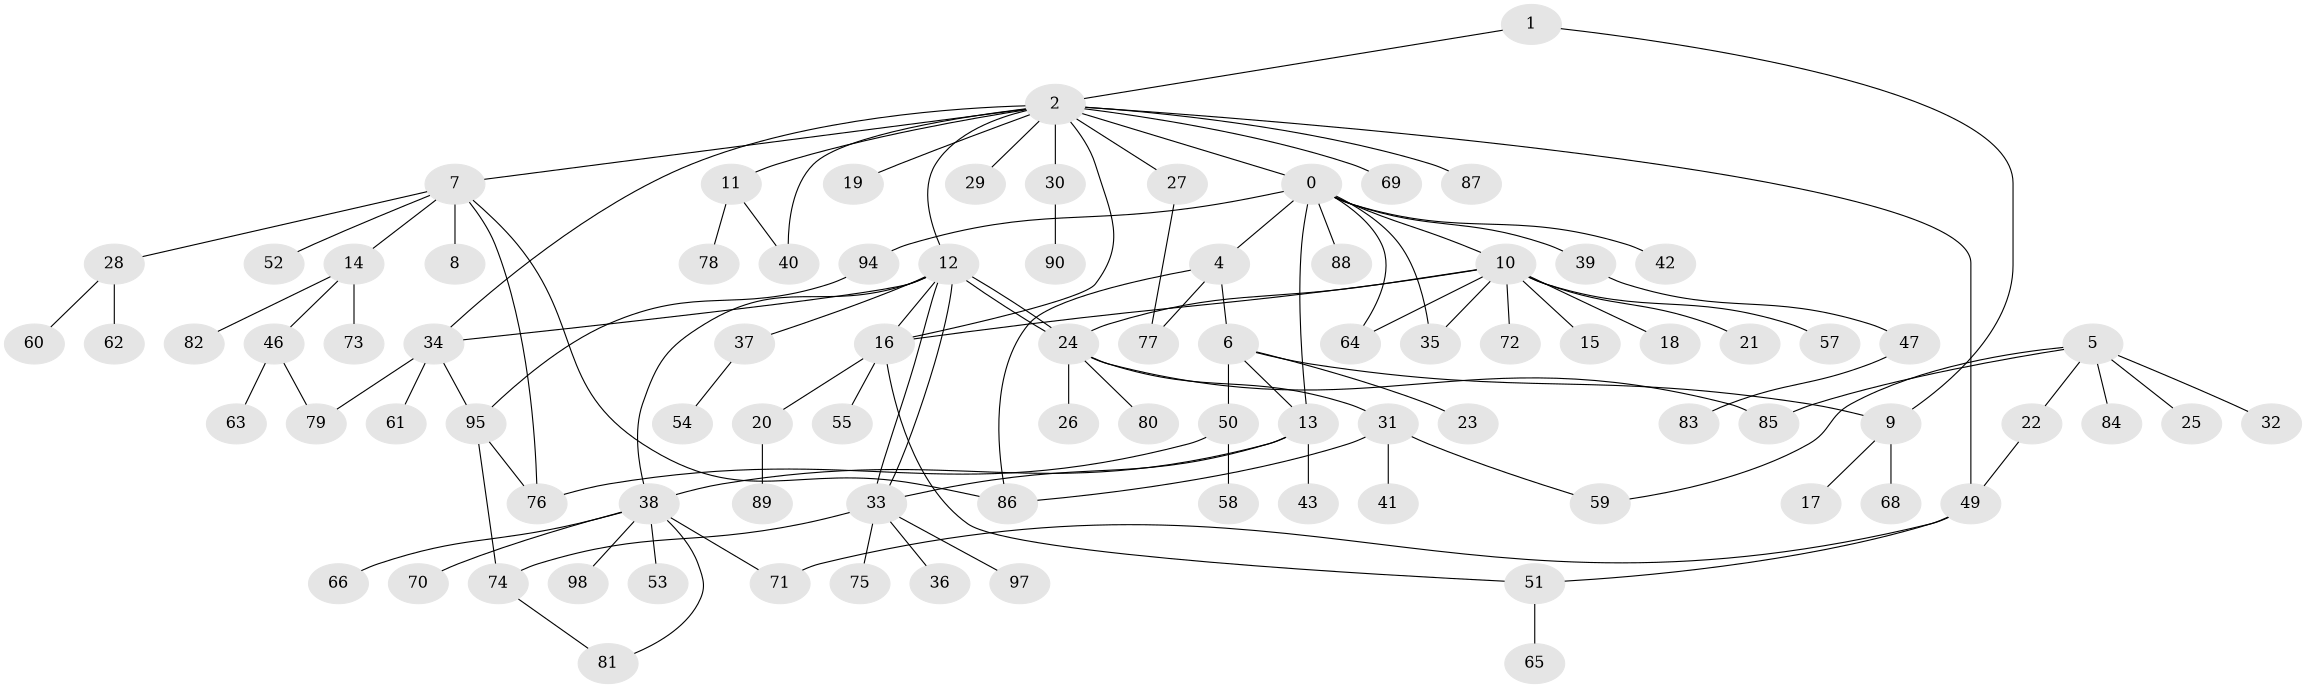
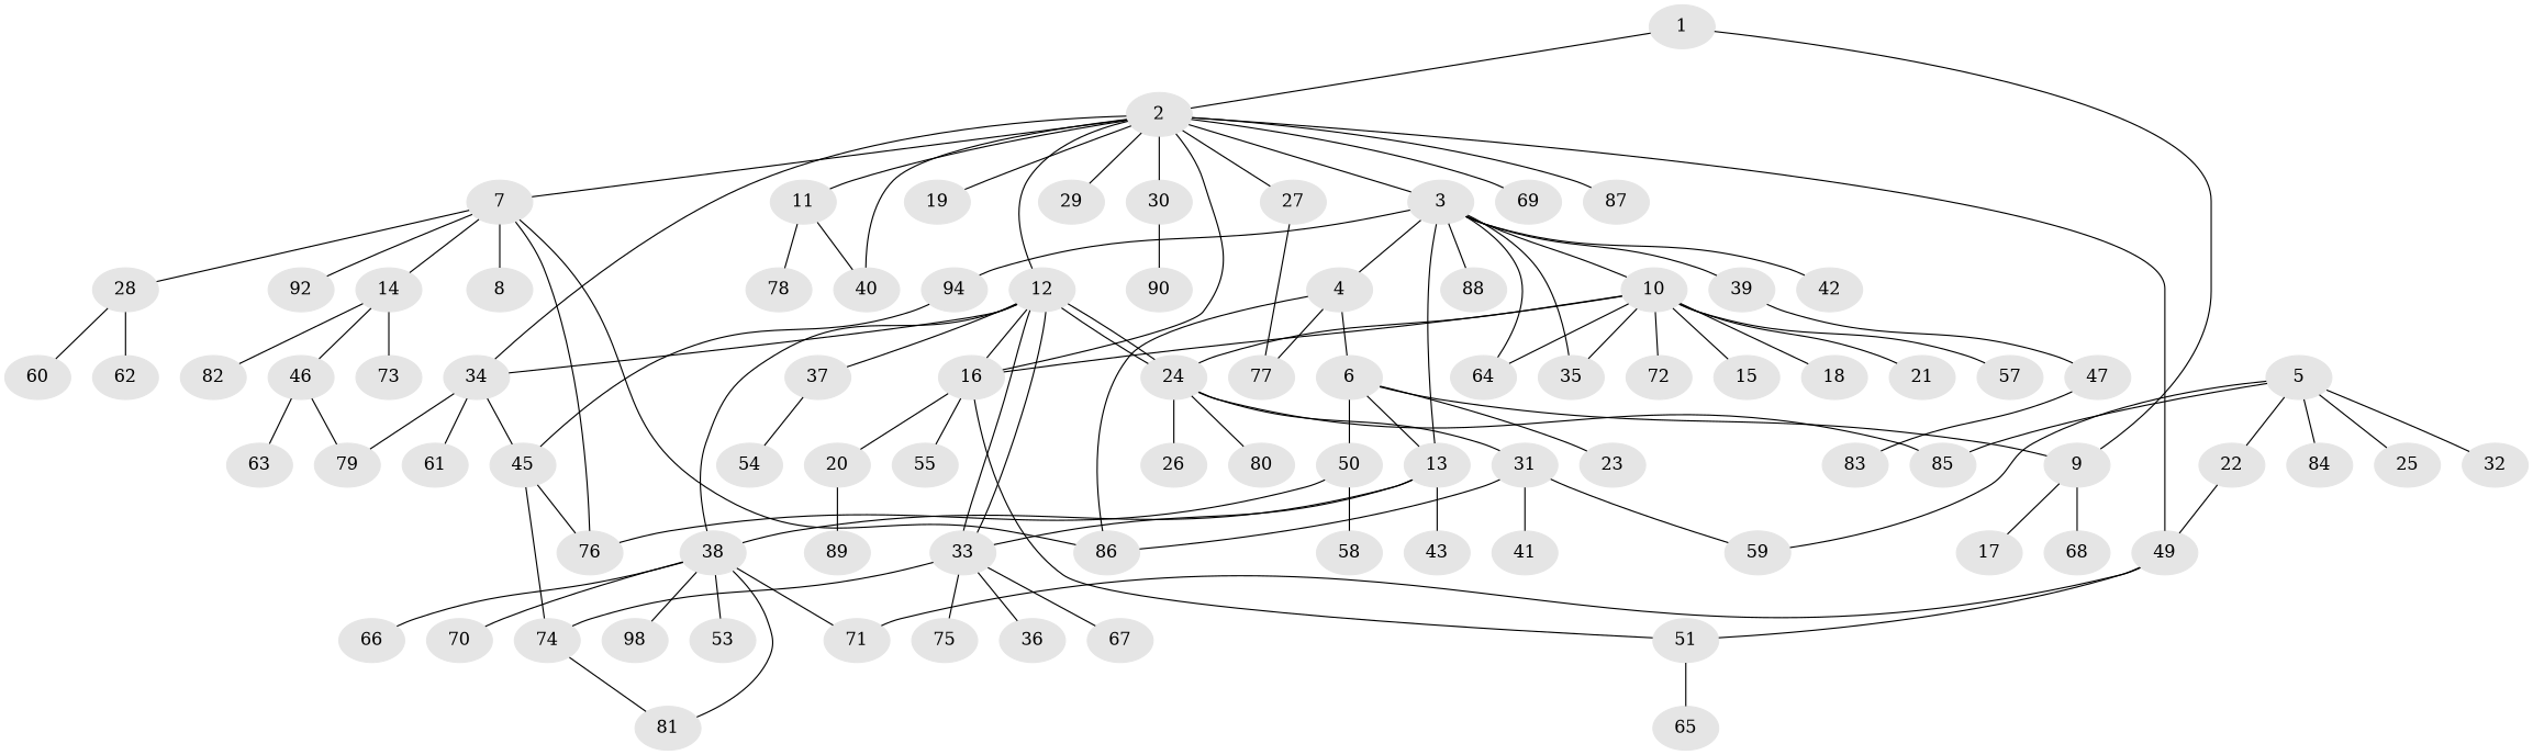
  graph {
    node [color=gray90 style=filled]
    1
    2
    9
-   3 [label=0]
+   3
    7
    11
    12
    16
    19
    27
    29
    30
    34
    40
    49
    69
    87
    17
    68
    4
    10
    13
    35
    39
    42
    n26 [label=94]
    64
    88
    5
    22
    25
    32
    59
    84
    85
    86
    8
    14
    28
-   52
+   52 [label=92]
    76
    78
    24
    33
    37
    38
    20
    51
    55
    77
    90
-   45 [label=95]
+   45
    61
    79
    71
    6
    15
    18
    21
    57
    72
    43
    47
    23
    50
    58
    46
    73
    82
    60
    62
    26
    31
    80
    36
-   67 [label=97]
+   67
    74
    75
    54
    n80 [label=98]
    53
    66
    70
    81
    63
    89
    65
    41
    83
    1 -- 2
    1 -- 9
    2 -- 3
    2 -- 7
    2 -- 11
    2 -- 12
    2 -- 16
    2 -- 19
    2 -- 27
    2 -- 29
    2 -- 30
    2 -- 34
    2 -- 40
    2 -- 49
    2 -- 69
    2 -- 87
    9 -- 17
    9 -- 68
    3 -- 4
    3 -- 10
    3 -- 13
    3 -- 35
    3 -- 39
    3 -- 42
    3 -- n26
    3 -- 64
    3 -- 88
    7 -- 86
    7 -- 8
    7 -- 14
    7 -- 28
    7 -- 52
    7 -- 76
    11 -- 40
    11 -- 78
    12 -- 16
    12 -- 34
    12 -- 24
    12 -- 24
    12 -- 33
    12 -- 33
    12 -- 37
    12 -- 38
    16 -- 20
    16 -- 51
    16 -- 55
    27 -- 77
    30 -- 90
    34 -- 45
    34 -- 61
    34 -- 79
    49 -- 51
    49 -- 71
    4 -- 86
    4 -- 77
    4 -- 6
    10 -- 16
    10 -- 35
    10 -- 64
    10 -- 24
    10 -- 15
    10 -- 18
    10 -- 21
    10 -- 57
    10 -- 72
    13 -- 33
    13 -- 38
    13 -- 43
    39 -- 47
    n26 -- 45
    5 -- 22
    5 -- 25
    5 -- 32
    5 -- 59
    5 -- 84
    5 -- 85
    22 -- 49
    14 -- 46
    14 -- 73
    14 -- 82
    28 -- 60
    28 -- 62
    24 -- 85
    24 -- 26
    24 -- 31
    24 -- 80
    33 -- 36
    33 -- 67
    33 -- 74
    33 -- 75
    37 -- 54
    38 -- 71
    38 -- n80
    38 -- 53
    38 -- 66
    38 -- 70
    38 -- 81
    20 -- 89
    51 -- 65
    45 -- 76
    45 -- 74
    6 -- 9
    6 -- 13
    6 -- 23
    6 -- 50
    47 -- 83
    50 -- 76
    50 -- 58
    46 -- 79
    46 -- 63
    31 -- 59
    31 -- 86
    31 -- 41
    74 -- 81
  }
